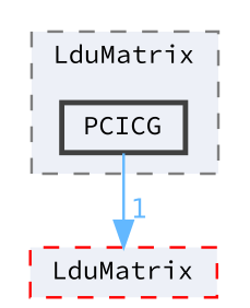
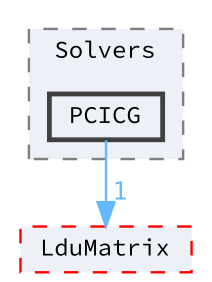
  digraph {
    compound=true
    fontname="Source Code Pro"
    node [fillcolor="#edf0f7" fontname="Source Code Pro" fontsize=10 shape=box]
    n1 [color=grey25 height=0.2 label=PCICG style="filled,bold" width=0.4]
    n2 [color=red height=0.2 label=LduMatrix style="filled,dashed" width=0.4]
    subgraph cluster_1 {
      bgcolor="#edf0f7"
      fontsize=10
-     label=LduMatrix
+     label=Solvers
      pencolor=grey50
      style="filled,dashed"
      n1
    }
    n1 -> n2 [color=steelblue1 fontcolor=steelblue1 fontname="Source Code Pro" fontsize=10 headlabel=1 labeldistance=1.5 labelfontname=Helvetica labelfontsize=10]
  }
